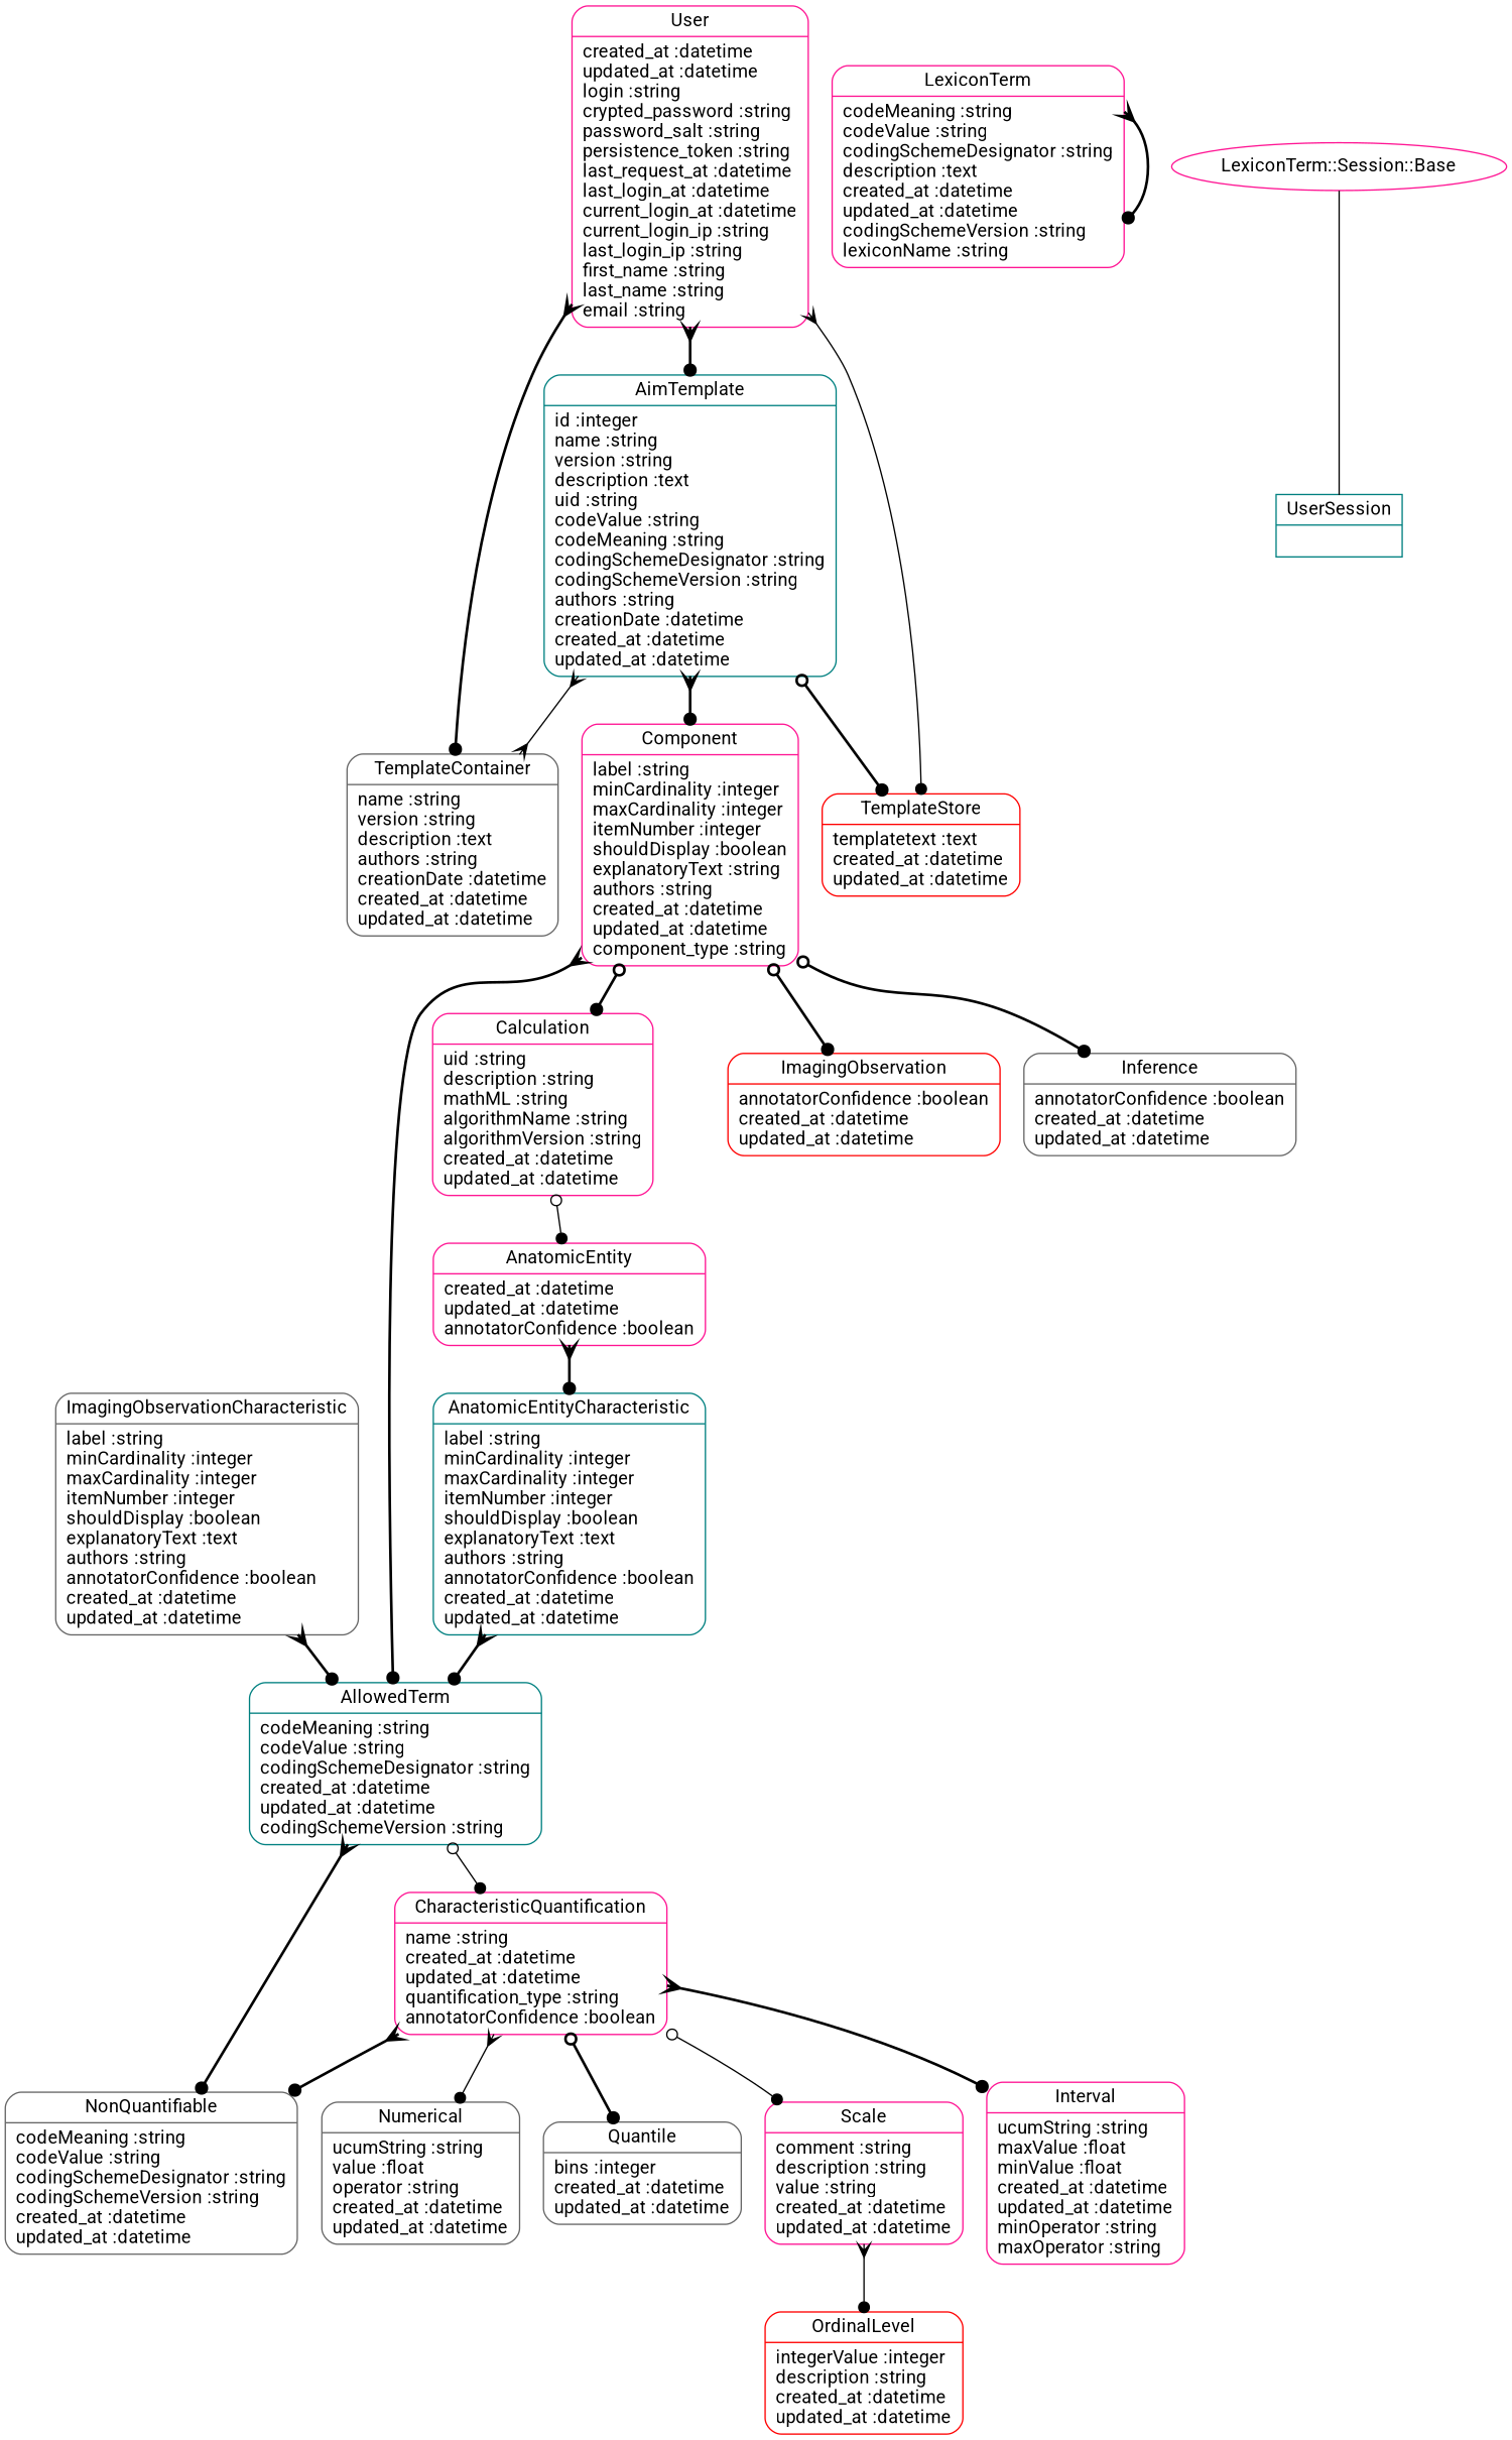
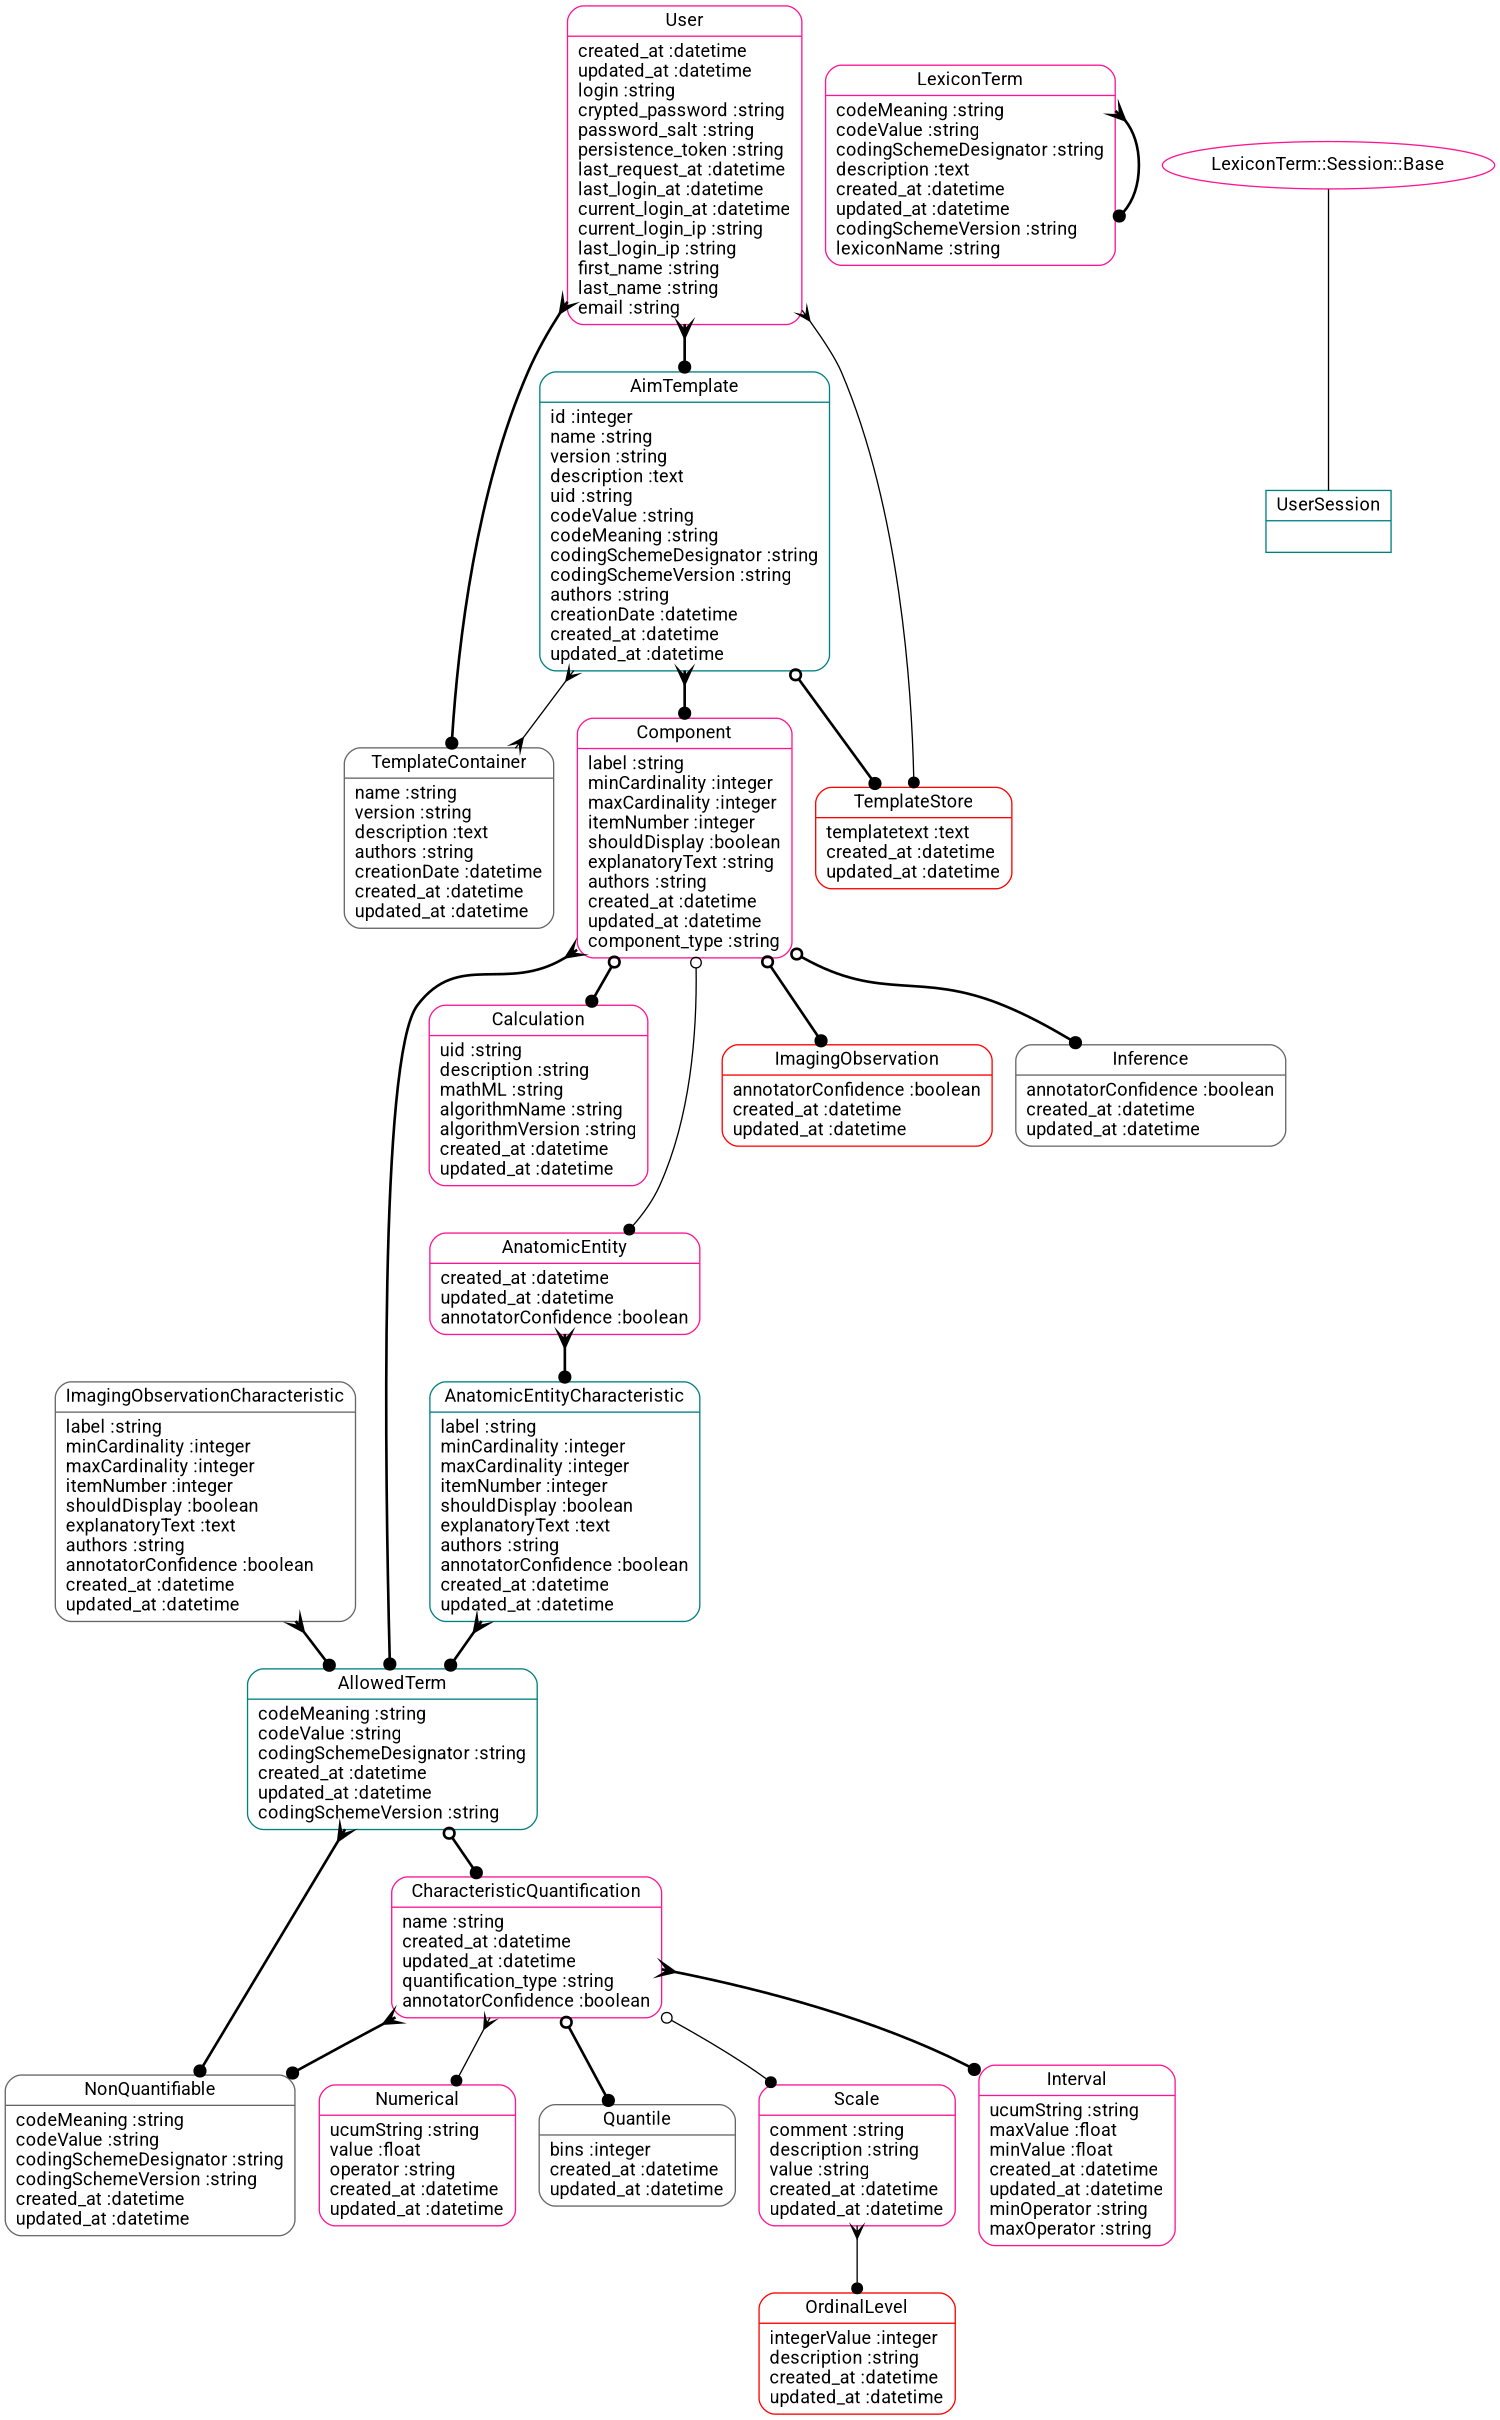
  digraph {
    fontname=Roboto
    splines=true
    node [color=deeppink fontname=Roboto shape=Mrecord]
    edge [arrowhead=dot arrowtail=crow dir=both fontname=Roboto style=bold]
    n1 [color=teal label="{AimTemplate|id :integer\lname :string\lversion :string\ldescription :text\luid :string\lcodeValue :string\lcodeMeaning :string\lcodingSchemeDesignator :string\lcodingSchemeVersion :string\lauthors :string\lcreationDate :datetime\lcreated_at :datetime\lupdated_at :datetime\l}"]
    n2 [label="{Component|label :string\lminCardinality :integer\lmaxCardinality :integer\litemNumber :integer\lshouldDisplay :boolean\lexplanatoryText :string\lauthors :string\lcreated_at :datetime\lupdated_at :datetime\lcomponent_type :string\l}"]
    n3 [color=gray40 label="{TemplateContainer|name :string\lversion :string\ldescription :text\lauthors :string\lcreationDate :datetime\lcreated_at :datetime\lupdated_at :datetime\l}"]
    n4 [color=red label="{TemplateStore|templatetext :text\lcreated_at :datetime\lupdated_at :datetime\l}"]
    n5 [color=teal label="{AllowedTerm|codeMeaning :string\lcodeValue :string\lcodingSchemeDesignator :string\lcreated_at :datetime\lupdated_at :datetime\lcodingSchemeVersion :string\l}"]
    n6 [label="{AnatomicEntity|created_at :datetime\lupdated_at :datetime\lannotatorConfidence :boolean\l}"]
    n7 [label="{Calculation|uid :string\ldescription :string\lmathML :string\lalgorithmName :string\lalgorithmVersion :string\lcreated_at :datetime\lupdated_at :datetime\l}"]
    n8 [color=red label="{ImagingObservation|annotatorConfidence :boolean\lcreated_at :datetime\lupdated_at :datetime\l}"]
    n9 [color=gray40 label="{Inference|annotatorConfidence :boolean\lcreated_at :datetime\lupdated_at :datetime\l}"]
    n10 [label="{CharacteristicQuantification|name :string\lcreated_at :datetime\lupdated_at :datetime\lquantification_type :string\lannotatorConfidence :boolean\l}"]
    n11 [color=gray40 label="{NonQuantifiable|codeMeaning :string\lcodeValue :string\lcodingSchemeDesignator :string\lcodingSchemeVersion :string\lcreated_at :datetime\lupdated_at :datetime\l}"]
    n12 [label="{Interval|ucumString :string\lmaxValue :float\lminValue :float\lcreated_at :datetime\lupdated_at :datetime\lminOperator :string\lmaxOperator :string\l}"]
-   n13 [color=gray40 label="{Numerical|ucumString :string\lvalue :float\loperator :string\lcreated_at :datetime\lupdated_at :datetime\l}"]
+   n13 [label="{Numerical|ucumString :string\lvalue :float\loperator :string\lcreated_at :datetime\lupdated_at :datetime\l}"]
    n14 [color=gray40 label="{Quantile|bins :integer\lcreated_at :datetime\lupdated_at :datetime\l}"]
    n15 [label="{Scale|comment :string\ldescription :string\lvalue :string\lcreated_at :datetime\lupdated_at :datetime\l}"]
    n16 [color=teal label="{AnatomicEntityCharacteristic|label :string\lminCardinality :integer\lmaxCardinality :integer\litemNumber :integer\lshouldDisplay :boolean\lexplanatoryText :text\lauthors :string\lannotatorConfidence :boolean\lcreated_at :datetime\lupdated_at :datetime\l}"]
    n17 [color=red label="{OrdinalLevel|integerValue :integer\ldescription :string\lcreated_at :datetime\lupdated_at :datetime\l}"]
    n18 [color=gray40 label="{ImagingObservationCharacteristic|label :string\lminCardinality :integer\lmaxCardinality :integer\litemNumber :integer\lshouldDisplay :boolean\lexplanatoryText :text\lauthors :string\lannotatorConfidence :boolean\lcreated_at :datetime\lupdated_at :datetime\l}"]
    n19 [label="{LexiconTerm|codeMeaning :string\lcodeValue :string\lcodingSchemeDesignator :string\ldescription :text\lcreated_at :datetime\lupdated_at :datetime\lcodingSchemeVersion :string\llexiconName :string\l}"]
    n20 [label="{User|created_at :datetime\lupdated_at :datetime\llogin :string\lcrypted_password :string\lpassword_salt :string\lpersistence_token :string\llast_request_at :datetime\llast_login_at :datetime\lcurrent_login_at :datetime\lcurrent_login_ip :string\llast_login_ip :string\lfirst_name :string\llast_name :string\lemail :string\l}"]
    n21 [color=teal label="{UserSession|}" shape=record]
    n22 [label="LexiconTerm::Session::Base" shape=""]
    n1 -> n2
    n1 -> n3 [arrowhead=crow style=solid]
    n1 -> n4 [arrowtail=odot]
    n2 -> n5
-   n7 -> n6 [arrowtail=odot style=solid]
+   n2 -> n6 [arrowtail=odot style=solid]
    n2 -> n7 [arrowtail=odot]
    n2 -> n8 [arrowtail=odot]
    n2 -> n9 [arrowtail=odot]
-   n5 -> n10 [arrowtail=odot style=solid]
+   n5 -> n10 [arrowtail=odot]
    n5 -> n11
    n6 -> n16
    n10 -> n11
    n10 -> n12
    n10 -> n13 [style=solid]
    n10 -> n14 [arrowtail=odot]
    n10 -> n15 [arrowtail=odot style=solid]
    n15 -> n17 [style=solid]
    n16 -> n5
    n18 -> n5
    n19 -> n19
    n20 -> n1
    n20 -> n3
    n20 -> n4 [style=solid]
    n22 -> n21 [arrowhead=none arrowtail=onormal style=solid dir=""]
  }
